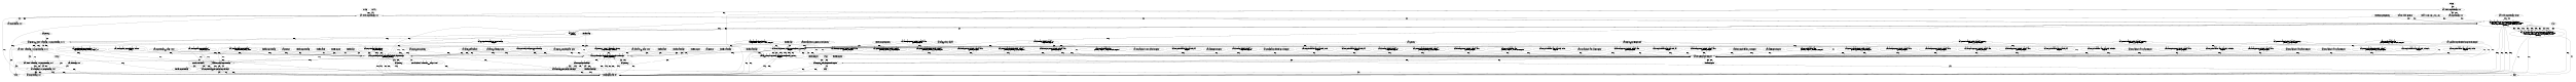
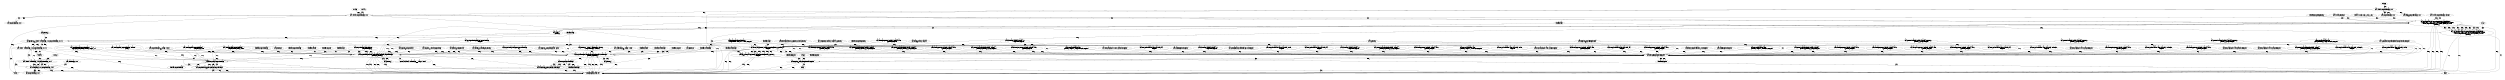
  digraph {
    n1 [label="(Call,(double) composite_image->rows)"]
    n2 [label="(Call,FormatLocaleString(composite_geometry,MaxTextExtent,\n            \"%.20gx%.20g%+.20g%+.20g\",(double) composite_image->columns,\n            (double) composite_image->rows,(double) geometry.x,(double)\n            geometry.y))"]
    n3 [label="(Call,rotate_image->rows-composite_image->rows)"]
    n4 [label="(Call,composite_image->rows)"]
    n5 [label="(SetImageOpacity,static void)"]
    n6 [label="(Call,(void) FormatLocaleString(composite_geometry,MaxTextExtent,\n            \"%.20gx%.20g%+.20g%+.20g\",(double) composite_image->columns,\n            (double) composite_image->rows,(double) geometry.x,(double)\n            geometry.y))"]
    n7 [label="(Call,ParseGravityGeometry(image,composite_geometry,&geometry,\n            exception))"]
-   n8 [label="(Call,(double)\n            geometry.y)"]
+   n8 [label="(Call,(target)\n            geometry.y)"]
    n9 [label="(Call,(ssize_t) (rotate_image->rows-composite_image->rows))"]
    n10 [label="(Call,composite_image->rows)"]
    n11 [label="(Call,(ssize_t) composite_image->rows)"]
    n12 [label="(Call,composite_image->rows)"]
+   n13 [label="(Call,height=composite_image->rows)"]
    n14 [label="(Block,)"]
    n15 [label="(Call,flags=ParseGravityGeometry(image,composite_geometry,&geometry,\n            exception))"]
    n16 [label="(Call,CompositeImageChannel(image,channel,compose,composite_image,\n              geometry.x,geometry.y))"]
    n17 [label="(Call,CompositeImageChannel(image,channel,compose,rotate_image,\n                geometry.x,geometry.y))"]
    n18 [label="(Call,DestroyExceptionInfo(exception))"]
    n19 [label="(Identifier,exception)"]
    n20 [label="(Call,geometry.y-=(ssize_t) (rotate_image->rows-composite_image->rows)/2)"]
    n21 [label="(Call,DestroyImage(composite_image))"]
    n22 [label="(Call,geometry.y)"]
-   n23 [label="(ControlStructure,if (rotate_static == (Image *) NULL))"]
+   n23 [label="(ControlStructure,if (rotate_image == (Image *) NULL))"]
    n24 [label="(Call,DestroyImage(rotate_image))"]
    n25 [label="(Call,geometry.y)"]
    n26 [label="(Block,)"]
    n27 [label="(Call,exception=DestroyExceptionInfo(exception))"]
    n28 [label="(Identifier,exception)"]
    n29 [label="(Call,composite_image=DestroyImage(composite_image))"]
    n30 [label="(Identifier,composite_image)"]
    n31 [label="(Call,rotate_image=DestroyImage(rotate_image))"]
    n32 [label="(Identifier,rotate_image)"]
    n33 [label="(Block,)"]
    n34 [label="(Call,(ssize_t) (rotate_image->rows-composite_image->rows)/2)"]
+   n35 [label="(Literal,2)"]
    n36 [label="(Call,GetOneVirtualMagickPixel(msl_info->image[n],\n                        geometry.x,geometry.y,&target,exception))"]
    n37 [label="(Call,geometry.y)"]
    n38 [label="(Call,SyncCacheViewAuthenticPixels(composite_view,exception))"]
    n39 [label="(Call,ParsePageGeometry(msl_info->image[n],value,\n                        &geometry,exception))"]
    n40 [label="(Call,GetOneVirtualPixel(msl_info->image[n],geometry.x,\n                        geometry.y,&target,exception))"]
    n41 [label="(Call,ParsePageGeometry(msl_info->image[n],value,\n                        &geometry,exception))"]
    n42 [label="(Call,ParseGravityGeometry(msl_info->image[n],value,\n                        &geometry,exception))"]
    n43 [label="(Call,ParsePageGeometry(msl_info->image[n],value,\n                        &geometry,exception))"]
-   n44 [label="(Call,channel=DefaultChannels)"]
+   n44 [label="(Call,channel=StringToDouble)"]
    n45 [label="(Call,QueryColorDatabase(value,&draw_info->fill,\n                        exception))"]
    n46 [label="(Call,GetOneVirtualPixel(msl_info->image[n],geometry.x,\n                        geometry.y,&target,exception))"]
    n47 [label="(Call,QueryColorDatabase(value,&draw_info->undercolor,\n                        exception))"]
    n48 [label="(Identifier,composite_image)"]
-   n49 [label="(Quantum,(double) geometry.x)"]
+   n49 [label="(Call,(double) geometry.x)"]
    n50 [label="(Call,QueryMagickColor(value,&target,exception))"]
+   n51 [label="(Identifier,flags)"]
+   n52 [label="(Call,compose != DissolveCompositeOp)"]
    n53 [label="(Call,ParseRegionGeometry(msl_info->image[n],value,\n                        &geometry,exception))"]
    n54 [label="(Identifier,rotate_image)"]
    n55 [label="(Call,SetImageArtifact(composite_image,\n                                            \"compose:args\",value))"]
    n56 [label="(Identifier,channel)"]
    n57 [label="(Call,QueryColorDatabase(value,&draw_info->undercolor,\n                        exception))"]
    n58 [label="(Identifier,exception)"]
    n59 [label="(Call,ParsePageGeometry(msl_info->image[n],value,\n                        &geometry,exception))"]
    n60 [label="(Call,SetImageArtifact(composite_image,\n                          \"compose:outside-overlay\",\"false\"))"]
    n61 [label="(Call,QueryMagickColor(value,&fill_color,exception))"]
    n62 [label="(Call,QueryMagickColor(value,&target,exception))"]
    n63 [label="(Call,CompositeImage(composite_image,\n                            CopyOpacityCompositeOp,msl_info->image[j],0,0))"]
    n64 [label="(Call,geometry.x-=(ssize_t) (rotate_image->columns-\n                composite_image->columns)/2)"]
    n65 [label="(Call,GetOneVirtualMagickPixel(msl_info->image[n],\n                        geometry.x,geometry.y,&target,exception))"]
    n66 [label="(Call,composite_image == (Image *) NULL)"]
-   n67 [label="(Call,rotate_value == (Image *) NULL)"]
+   n67 [label="(Call,rotate_image == (Image *) NULL)"]
    n68 [label="(Call,QueryColorDatabase(value,&draw_info->undercolor,\n                        exception))"]
    n69 [label="(Call,geometry.x)"]
    n70 [label="(Identifier,composite_image)"]
    n71 [label="(Call,SetImageOpacity(composite_image,(Quantum)\n                            opacity))"]
    n72 [label="(Call,AcquireAuthenticCacheView(composite_image,\n                        exception))"]
    n73 [label="(Identifier,channel)"]
    n74 [label="(Call,QueryColorDatabase(value,&draw_info->stroke,\n                        exception))"]
    n75 [label="(Call,RotateImage(composite_image,\n                        StringToDouble(value,(char **) NULL),exception))"]
    n76 [label="(Call,ParseRegionGeometry(msl_info->image[n],value,\n                        &geometry,exception))"]
    n77 [label="(Call,GetOneVirtualMagickPixel(msl_info->image[n],\n                        geometry.x,geometry.y,&target,exception))"]
    n78 [label="(Call,CompositeImage(image,compose,rotate_image,\n                               x,y))"]
    n79 [label="(Call,GetOneVirtualMagickPixel(msl_info->image[n],\n                        geometry.x,geometry.y,&target,exception))"]
    n80 [label="(Call,ParsePageGeometry(msl_info->image[n],value,\n                        &geometry,exception))"]
    n81 [label="(Call,GetOneVirtualMagickPixel(msl_info->image[n],\n                        geometry.x,geometry.y,&target,exception))"]
    n82 [label="(Call,QueryColorDatabase(value,\n                        &composite_image->background_color,exception))"]
-   n83 [label="(ControlStructure,break;)"]
    n84 [label="(Call,&geometry)"]
    n85 [label="(Call,compose=(CompositeOperator) option)"]
    n86 [label="(Call,ParseRegionGeometry(msl_info->image[n],value,\n                        &geometry,exception))"]
-   n87 [label="(Call,compose=OverCompositeOp)"]
+   n87 [label="(Call,compose=StringToDouble)"]
    n88 [label="(Identifier,image)"]
    n89 [label="(Call,ResetMagickMemory(&geometry,0,sizeof(geometry)))"]
    n90 [label="(Identifier,rotate_image)"]
    n91 [label="(Call,rotate_image->rows)"]
    n92 [label="(Call,CloneImage(msl_info->image[j],0,0,\n                            MagickFalse,exception))"]
    n93 [label="(Call,QueryColorDatabase(value,\n                        &msl_info->image[n]->background_color,exception))"]
+   n94 [label="(Call,SetGeometry(msl_info->image[n],&geometry))"]
    n95 [label="(Call,QueryMagickColor(\"none\",&fill_color,exception))"]
    n96 [label="(Call,QueryColorDatabase(value,&draw_info->fill,\n                        exception))"]
    n97 [label="(Identifier,composite_geometry)"]
    n98 [label="(Call,CatchException(exception))"]
    n99 [label="(Call,ParsePageGeometry(msl_info->image[n],value,\n                        &geometry,exception))"]
    n100 [label="(Call,CloneImage(msl_info->image[j],0,0,\n                            MagickFalse,exception))"]
    n101 [label="(Call,GetImageCache(profile_info,keyword,exception))"]
    n102 [label="(Call,QueryColorDatabase(value,&draw_info->stroke,\n                        exception))"]
    n103 [label="(Call,QueryColorDatabase(value,&draw_info->fill,\n                        exception))"]
    n104 [label="(Call,CloneImage(msl_info->image[j],0,0,\n                            MagickFalse,exception))"]
    n105 [label="(Identifier,compose)"]
    n106 [label="(Call,GetOneVirtualMagickPixel(msl_info->image[n],\n                        geometry.x,geometry.y,&target,exception))"]
    n107 [label="(Call,ParsePageGeometry(msl_info->image[n],value,\n                        &geometry,exception))"]
    n108 [label="(Identifier,compose)"]
    n109 [label="(Call,geometry.x)"]
    n110 [label="(Call,QueryColorDatabase(value,\n                        &msl_info->image[n]->border_color,exception))"]
    n111 [label="(Identifier,image)"]
    n112 [label="(Literal,\"%.20gx%.20g%+.20g%+.20g\")"]
    n113 [label="(Call,(double) composite_image->columns)"]
-   n114 [label="(Call,channel=(ChannelType) option)"]
+   n114 [label="(Call,channel=(ChannelType) geometry)"]
    n115 [label="(Call,QueryColorDatabase(value,&draw_info->stroke,\n                        exception))"]
    n116 [label="(Call,QueryMagickColor(value,&target,exception))"]
    n117 [label="(Call,ParsePageGeometry(msl_info->image[n],value,\n                        &geometry,exception))"]
    n118 [label="(Call,QueryColorDatabase(value,&draw_info->fill,\n                        exception))"]
    n119 [label="(Identifier,composite_geometry)"]
    n120 [label="(Call,ParsePageGeometry(msl_info->image[n],value,\n                        &geometry,exception))"]
    n121 [label="(Identifier,rotate_image)"]
    n122 [label="(Call,exception=AcquireExceptionInfo())"]
    n123 [label="(Call,GetOneVirtualPixel(msl_info->image[n],geometry.x,\n                        geometry.y,&target,exception))"]
    n124 [label="(Call,FileToStringInfo(filename,~0UL,exception))"]
    n125 [label="(Call,image=msl_info->image[n])"]
    n126 [label="(Identifier,image)"]
    n127 [label="(Call,CatchException(exception))"]
    n128 [label="(Call,CompositeImage(image,compose,\n                               composite_image,x,y))"]
    n129 [label="(Call,QueryColorDatabase(value,\n                        &msl_info->image[n]->matte_color,exception))"]
    1004198
    1004203
    1003862
    1004187
    1019605
    1004260
    n1 -> n2 [label="AST: "]
    n1 -> n2 [label="DDG: "]
    n1 -> n3 [label="DDG: "]
    n1 -> n4 [label="CFG: "]
-   n5 -> n1 [label="DDG: "]
+   n1 -> n5 [label="DDG: "]
    n2 -> n5 [label="DDG: "]
    n2 -> n5 [label="DDG: "]
    n2 -> n5 [label="DDG: "]
    n2 -> n5 [label="DDG: "]
    n2 -> n5 [label="DDG: "]
    n2 -> n6 [label="AST: "]
    n2 -> n6 [label="DDG: "]
    n2 -> n6 [label="DDG: "]
    n2 -> n6 [label="DDG: "]
    n2 -> n6 [label="DDG: "]
    n2 -> n6 [label="DDG: "]
    n2 -> n6 [label="DDG: "]
    n2 -> n6 [label="DDG: "]
    n2 -> n7 [label="DDG: "]
    n2 -> n8 [label="CFG: "]
    n3 -> n5 [label="DDG: "]
    n3 -> n5 [label="DDG: "]
    n3 -> n9 [label="AST: "]
    n3 -> n9 [label="DDG: "]
    n3 -> n9 [label="DDG: "]
    n3 -> n10 [label="CFG: "]
    n4 -> n1 [label="AST: "]
    n6 -> n2 [label="CFG: "]
    n6 -> n5 [label="DDG: "]
    n6 -> n5 [label="DDG: "]
    n6 -> n14 [label="AST: "]
    n7 -> n5 [label="DDG: "]
    n7 -> n5 [label="DDG: "]
    n7 -> n15 [label="AST: "]
    n7 -> n15 [label="DDG: "]
    n7 -> n15 [label="DDG: "]
    n7 -> n15 [label="DDG: "]
    n7 -> n15 [label="DDG: "]
    n7 -> n16 [label="DDG: "]
    n7 -> n17 [label="DDG: "]
    n7 -> n18 [label="DDG: "]
    n7 -> n19 [label="CFG: "]
    n8 -> n2 [label="AST: "]
    n8 -> n2 [label="DDG: "]
    n8 -> n16 [label="DDG: "]
    n8 -> n20 [label="DDG: "]
    n9 -> n3 [label="CFG: "]
    n9 -> n5 [label="DDG: "]
    n9 -> n34 [label="AST: "]
    n9 -> n34 [label="DDG: "]
    n10 -> n3 [label="AST: "]
    n11 -> n1 [label="DDG: "]
    n11 -> n5 [label="DDG: "]
    n11 -> n12 [label="CFG: "]
+   n11 -> n13 [label="DDG: "]
    n12 -> n11 [label="AST: "]
    n15 -> n5 [label="DDG: "]
    n15 -> n5 [label="DDG: "]
    n15 -> n7 [label="CFG: "]
    n15 -> n14 [label="AST: "]
    n16 -> n5 [label="DDG: "]
    n16 -> n5 [label="DDG: "]
    n16 -> n5 [label="DDG: "]
    n16 -> n5 [label="DDG: "]
    n16 -> n5 [label="DDG: "]
    n16 -> n5 [label="DDG: "]
    n16 -> n21 [label="DDG: "]
    n16 -> n22 [label="CFG: "]
    n16 -> n23 [label="AST: "]
    n17 -> n5 [label="DDG: "]
    n17 -> n5 [label="DDG: "]
    n17 -> n5 [label="DDG: "]
    n17 -> n5 [label="DDG: "]
    n17 -> n5 [label="DDG: "]
    n17 -> n5 [label="DDG: "]
    n17 -> n24 [label="DDG: "]
    n17 -> n25 [label="CFG: "]
    n17 -> n26 [label="AST: "]
    n18 -> n27 [label="AST: "]
    n18 -> n27 [label="DDG: "]
    n18 -> n28 [label="CFG: "]
    n19 -> n7 [label="AST: "]
    n20 -> n5 [label="DDG: "]
    n20 -> n17 [label="DDG: "]
    n20 -> n26 [label="AST: "]
    n20 -> n34 [label="CFG: "]
    n21 -> n29 [label="AST: "]
    n21 -> n29 [label="DDG: "]
    n21 -> n30 [label="CFG: "]
    n22 -> n16 [label="AST: "]
    n24 -> n31 [label="AST: "]
    n24 -> n31 [label="DDG: "]
    n24 -> n32 [label="CFG: "]
    n25 -> n17 [label="AST: "]
    n27 -> n5 [label="DDG: "]
    n27 -> n5 [label="DDG: "]
-   n27 -> n18 [label="CFG: "]
+   n84 -> n18 [label="CFG: "]
    n27 -> n33 [label="AST: "]
    n28 -> n18 [label="AST: "]
    n29 -> n5 [label="DDG: "]
    n29 -> n5 [label="DDG: "]
    n29 -> n14 [label="AST: "]
    n29 -> n21 [label="CFG: "]
    n30 -> n21 [label="AST: "]
    n31 -> n5 [label="DDG: "]
    n31 -> n5 [label="DDG: "]
    n31 -> n24 [label="CFG: "]
    n31 -> n26 [label="AST: "]
    n32 -> n24 [label="AST: "]
    n34 -> n5 [label="DDG: "]
    n34 -> n20 [label="AST: "]
    n34 -> n20 [label="DDG: "]
    n34 -> n20 [label="DDG: "]
+   n34 -> n35 [label="CFG: "]
+   n35 -> n9 [label="CFG: "]
+   n35 -> n34 [label="AST: "]
    n36 -> n18 [label="DDG: "]
    n37 -> n20 [label="AST: "]
    n38 -> n7 [label="DDG: "]
    n38 -> n18 [label="DDG: "]
    n39 -> n18 [label="DDG: "]
    n40 -> n7 [label="DDG: "]
    n40 -> n18 [label="DDG: "]
    n41 -> n18 [label="DDG: "]
    n42 -> n18 [label="DDG: "]
    n43 -> n18 [label="DDG: "]
    n44 -> n16 [label="DDG: "]
    n44 -> n17 [label="DDG: "]
    n45 -> n18 [label="DDG: "]
    n46 -> n7 [label="DDG: "]
    n46 -> n18 [label="DDG: "]
    n47 -> n18 [label="DDG: "]
    n48 -> n16 [label="CFG: "]
    n48 -> n29 [label="AST: "]
    n48 -> n31 [label="CFG: "]
    n49 -> n2 [label="AST: "]
    n49 -> n2 [label="DDG: "]
    n49 -> n16 [label="DDG: "]
    n50 -> n18 [label="DDG: "]
+   n51 -> n6 [label="CFG: "]
+   n51 -> n15 [label="AST: "]
+   n52 -> n16 [label="DDG: "]
+   n52 -> n17 [label="DDG: "]
    n53 -> n18 [label="DDG: "]
    n54 -> n17 [label="CFG: "]
    n54 -> n31 [label="AST: "]
    n55 -> n16 [label="DDG: "]
    n55 -> n21 [label="DDG: "]
    n56 -> n16 [label="AST: "]
    n57 -> n18 [label="DDG: "]
    n58 -> n27 [label="AST: "]
    n59 -> n18 [label="DDG: "]
    n60 -> n16 [label="DDG: "]
    n60 -> n21 [label="DDG: "]
    n61 -> n18 [label="DDG: "]
    n62 -> n18 [label="DDG: "]
    n63 -> n16 [label="DDG: "]
    n63 -> n21 [label="DDG: "]
    n64 -> n17 [label="DDG: "]
    n65 -> n18 [label="DDG: "]
    n66 -> n16 [label="DDG: "]
    n66 -> n21 [label="DDG: "]
    n67 -> n17 [label="DDG: "]
    n68 -> n18 [label="DDG: "]
    n69 -> n16 [label="AST: "]
    n70 -> n16 [label="AST: "]
    n71 -> n16 [label="DDG: "]
+   n71 -> n21 [label="DDG: "]
    n72 -> n7 [label="DDG: "]
    n72 -> n16 [label="DDG: "]
    n72 -> n18 [label="DDG: "]
    n72 -> n21 [label="DDG: "]
    n73 -> n17 [label="AST: "]
    n74 -> n18 [label="DDG: "]
    n75 -> n7 [label="DDG: "]
    n75 -> n16 [label="DDG: "]
    n75 -> n18 [label="DDG: "]
    n75 -> n21 [label="DDG: "]
    n76 -> n18 [label="DDG: "]
    n77 -> n18 [label="DDG: "]
    n78 -> n16 [label="DDG: "]
    n78 -> n17 [label="DDG: "]
    n79 -> n18 [label="DDG: "]
    n80 -> n18 [label="DDG: "]
    n81 -> n18 [label="DDG: "]
    n82 -> n7 [label="DDG: "]
    n82 -> n18 [label="DDG: "]
-   n83 -> n29 [label="CFG: "]
    n84 -> n7 [label="AST: "]
    n85 -> n16 [label="DDG: "]
    n85 -> n17 [label="DDG: "]
    n86 -> n18 [label="DDG: "]
    n87 -> n16 [label="DDG: "]
    n87 -> n17 [label="DDG: "]
    n88 -> n7 [label="AST: "]
    n89 -> n7 [label="DDG: "]
    n90 -> n17 [label="AST: "]
    n91 -> n3 [label="AST: "]
    n92 -> n7 [label="DDG: "]
    n92 -> n18 [label="DDG: "]
    n93 -> n18 [label="DDG: "]
+   n94 -> n7 [label="DDG: "]
    n95 -> n18 [label="DDG: "]
    n96 -> n18 [label="DDG: "]
    n97 -> n7 [label="AST: "]
    n98 -> n18 [label="DDG: "]
    n99 -> n7 [label="DDG: "]
    n100 -> n18 [label="DDG: "]
    n101 -> n18 [label="DDG: "]
    n102 -> n18 [label="DDG: "]
    n103 -> n18 [label="DDG: "]
    n104 -> n18 [label="DDG: "]
    n105 -> n16 [label="AST: "]
    n106 -> n18 [label="DDG: "]
    n107 -> n18 [label="DDG: "]
    n108 -> n17 [label="AST: "]
    n109 -> n17 [label="AST: "]
    n110 -> n18 [label="DDG: "]
    n111 -> n16 [label="AST: "]
    n112 -> n2 [label="AST: "]
    n113 -> n2 [label="AST: "]
    n113 -> n2 [label="DDG: "]
    n114 -> n16 [label="DDG: "]
    n114 -> n17 [label="DDG: "]
    n115 -> n18 [label="DDG: "]
    n116 -> n18 [label="DDG: "]
    n117 -> n18 [label="DDG: "]
    n118 -> n18 [label="DDG: "]
    n119 -> n2 [label="AST: "]
    n120 -> n18 [label="DDG: "]
    n121 -> n15 [label="CFG: "]
    n122 -> n7 [label="DDG: "]
    n122 -> n18 [label="AST: "]
    n123 -> n7 [label="DDG: "]
    n123 -> n18 [label="DDG: "]
    n124 -> n18 [label="DDG: "]
    n125 -> n7 [label="DDG: "]
    n126 -> n17 [label="AST: "]
    n126 -> n20 [label="CFG: "]
    n127 -> n18 [label="DDG: "]
    n128 -> n16 [label="DDG: "]
    n128 -> n16 [label="DDG: "]
    n128 -> n17 [label="DDG: "]
    n128 -> n21 [label="DDG: "]
    n129 -> n18 [label="DDG: "]
    1004198 -> n1 [label="AST: "]
    1004203 -> n1 [label="CFG: "]
    1003862 -> n11 [label="AST: "]
    1004187 -> n6 [label="AST: "]
    1019605 -> n27 [label="CFG: "]
-   1004260 -> n3 [label="AST: "]
+   1004260 -> n9 [label="AST: "]
  }
